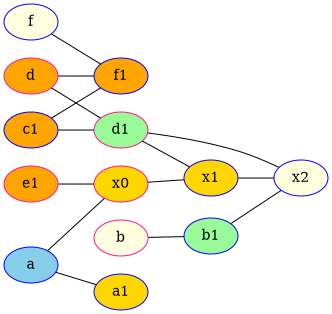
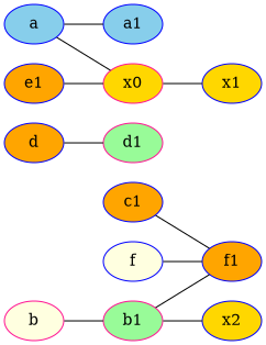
  graph {
    rankdir=LR
    node [color=blue fillcolor=orange labelfontsize=50 style=filled]
    c1
    f1
    d1 [color=deeppink fillcolor=palegreen]
    x1 [fillcolor=gold]
-   x2 [fillcolor=lightyellow]
-   d [color=deeppink]
+   x2 [fillcolor=gold]
+   d
    a [fillcolor=skyblue]
-   a1 [fillcolor=gold]
+   a1 [fillcolor=skyblue]
    x0 [color=deeppink fillcolor=gold]
-   e1 [color=deeppink]
+   e1
    b [color=deeppink fillcolor=lightyellow]
-   b1 [fillcolor=palegreen]
+   b1 [color=deeppink fillcolor=palegreen]
    f [fillcolor=lightyellow]
    c1 -- f1
-   c1 -- d1
-   d1 -- x1
-   d1 -- x2
-   x1 -- x2
    d -- d1
    a -- a1
    a -- x0
    x0 -- x1
    e1 -- x0
    b -- b1
-   d -- f1
+   b1 -- f1
    b1 -- x2
    f -- f1
  }
